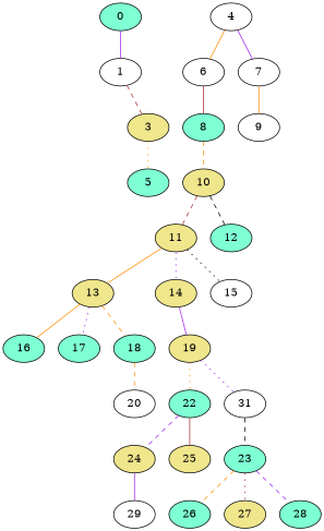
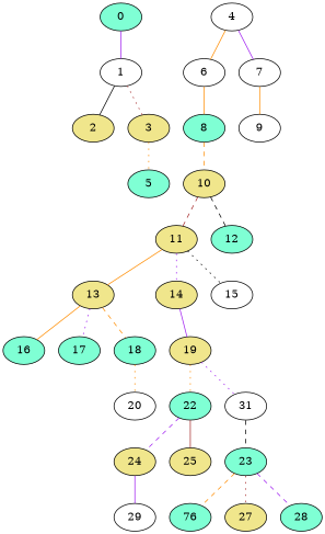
  graph {
    node [fillcolor=aquamarine style=filled]
    edge [color=darkorange style=solid]
    1 [fillcolor=white]
    0
+   2 [fillcolor=khaki]
    3 [fillcolor=khaki]
    5
    4 [fillcolor=white]
    6 [fillcolor=white]
    7 [fillcolor=white]
    8
    9 [fillcolor=white]
    10 [fillcolor=khaki]
    11 [fillcolor=khaki]
    12
    13 [fillcolor=khaki]
    14 [fillcolor=khaki]
    15 [fillcolor=white]
    16
    17
    18
    19 [fillcolor=khaki]
    20 [fillcolor=white]
    22
    n23 [fillcolor=white label=31]
    24 [fillcolor=khaki]
    25 [fillcolor=khaki]
    23
    29 [fillcolor=white]
-   26
+   26 [label=76]
    27 [fillcolor=khaki]
    28
-   1 -- 3 [color=brown style=dashed]
+   1 -- 2 [color=black]
+   1 -- 3 [color=brown style=dotted]
    0 -- 1 [color=purple]
    3 -- 5 [style=dotted]
    4 -- 6
    4 -- 7 [color=purple]
-   6 -- 8 [color=brown]
+   6 -- 8
    7 -- 9
    8 -- 10 [style=dashed]
    10 -- 11 [color=brown style=dashed]
    10 -- 12 [color=black style=dashed]
    11 -- 13
    11 -- 14 [color=purple style=dotted]
    11 -- 15 [color=black style=dotted]
    13 -- 16
    13 -- 17 [color=purple style=dotted]
    13 -- 18 [style=dashed]
    14 -- 19 [color=purple]
-   18 -- 20 [style=dashed]
+   18 -- 20 [style=dotted]
    19 -- 22 [style=dotted]
    19 -- n23 [color=purple style=dotted]
    22 -- 24 [color=purple style=dashed]
    22 -- 25 [color=brown]
    n23 -- 23 [color=black style=dashed]
    24 -- 29 [color=purple]
    23 -- 26 [style=dashed]
    23 -- 27 [color=brown style=dotted]
    23 -- 28 [color=purple style=dashed]
  }
